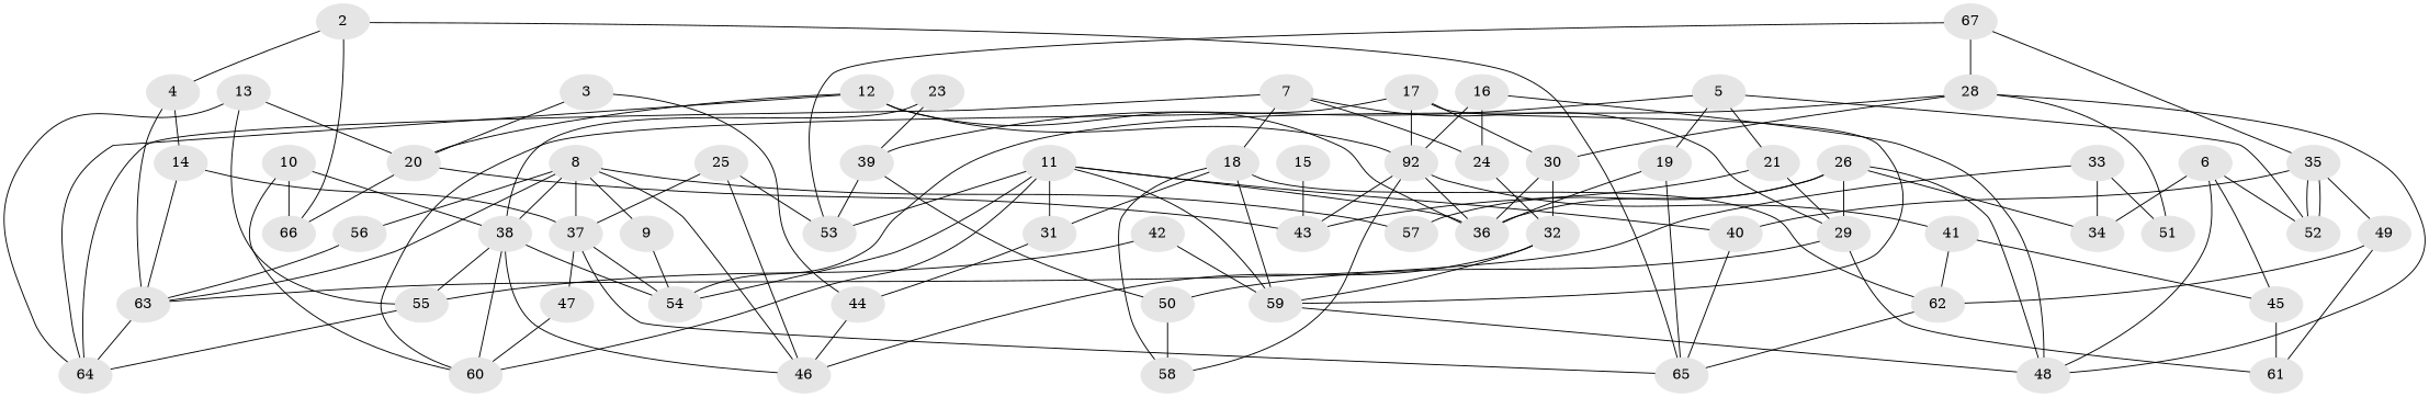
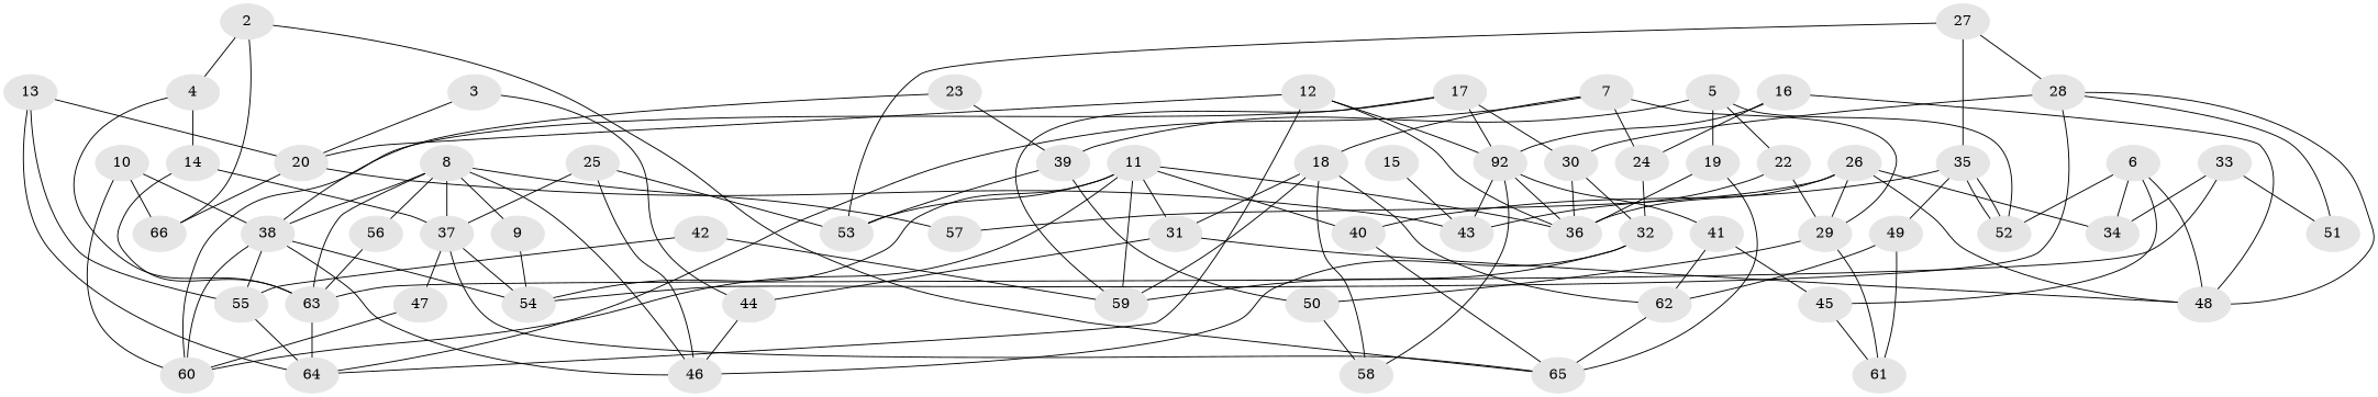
  graph {
    node [color=gray90 style=filled]
    15
    43
    24
    32
    56
    63
    2
    4
    65
    66
    14
    3
    20
    44
    46
    37
    64
    5
    19
-   21
+   21 [label=22]
    39
    52
    36
    29
    53
    50
    6
    34
    45
    48
    61
    7
    18
    31
    59
    58
    62
    8
    9
    38
    57
    54
    47
    60
    55
    10
    11
    40
    12
    n50 [label=92]
    41
    13
    16
    17
    30
    23
    25
    26
-   27 [label=67]
+   27
    28
    35
    51
    49
    33
    42
    15 -- 43
    24 -- 32
    32 -- 46
    32 -- 59
    56 -- 63
    63 -- 64
    2 -- 4
    2 -- 65
    2 -- 66
    4 -- 63
    4 -- 14
    14 -- 63
    14 -- 37
    3 -- 20
    3 -- 44
    20 -- 43
    20 -- 66
    44 -- 46
    37 -- 65
    37 -- 54
    37 -- 47
    5 -- 19
    5 -- 21
    5 -- 39
    5 -- 52
    19 -- 65
    19 -- 36
    21 -- 43
    21 -- 29
    39 -- 53
    39 -- 50
    29 -- 50
    29 -- 61
    50 -- 58
    6 -- 52
    6 -- 34
    6 -- 45
    6 -- 48
    45 -- 61
    7 -- 24
    7 -- 64
    7 -- 29
    7 -- 18
    18 -- 31
    18 -- 59
    18 -- 58
    18 -- 62
    31 -- 44
-   59 -- 48
+   31 -- 48
    62 -- 65
    8 -- 56
    8 -- 63
    8 -- 46
    8 -- 37
    8 -- 9
    8 -- 38
    8 -- 57
    9 -- 54
    38 -- 46
    38 -- 54
    38 -- 60
    38 -- 55
    47 -- 60
    55 -- 64
    10 -- 66
    10 -- 38
    10 -- 60
    11 -- 36
    11 -- 53
    11 -- 31
    11 -- 59
    11 -- 54
    11 -- 60
    11 -- 40
    40 -- 65
    12 -- 20
    12 -- 64
    12 -- 36
    12 -- n50
    n50 -- 43
    n50 -- 36
    n50 -- 58
    n50 -- 41
    41 -- 45
    41 -- 62
    13 -- 20
    13 -- 64
    13 -- 55
    16 -- 24
    16 -- 48
    16 -- n50
    17 -- 59
    17 -- 60
    17 -- n50
    17 -- 30
    30 -- 32
    30 -- 36
    23 -- 39
    23 -- 38
    25 -- 46
    25 -- 37
    25 -- 53
    26 -- 36
    26 -- 29
    26 -- 34
    26 -- 48
    26 -- 57
    27 -- 53
    27 -- 28
    27 -- 35
    28 -- 48
    28 -- 54
    28 -- 30
    28 -- 51
    35 -- 52
    35 -- 52
    35 -- 40
    35 -- 49
    49 -- 61
    49 -- 62
    33 -- 63
    33 -- 34
    33 -- 51
    42 -- 59
    42 -- 55
  }
